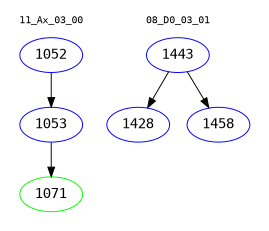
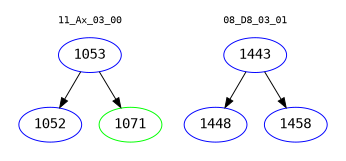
  digraph {
    fontname="DejaVu Sans Mono"
    node [color=blue fontname="DejaVu Sans Mono"]
    edge [color=black fontname="DejaVu Sans Mono"]
    n1 [label=1053]
    n2 [label=1052]
    n3 [color=green label=1071]
    n4 [label=1443]
-   n5 [label=1428]
+   n5 [label=1448]
    n6 [label=1458]
    subgraph cluster_1 {
      color=white
      fontsize=10
      label="11_Ax_03_00"
      n1
      n2
      n3
    }
    subgraph cluster_2 {
      color=white
      fontsize=10
-     label="08_D0_03_01"
+     label="08_D8_03_01"
      n4
      n5
      n6
    }
-   n2 -> n1
+   n1 -> n2
    n1 -> n3
    n4 -> n5
    n4 -> n6
  }
